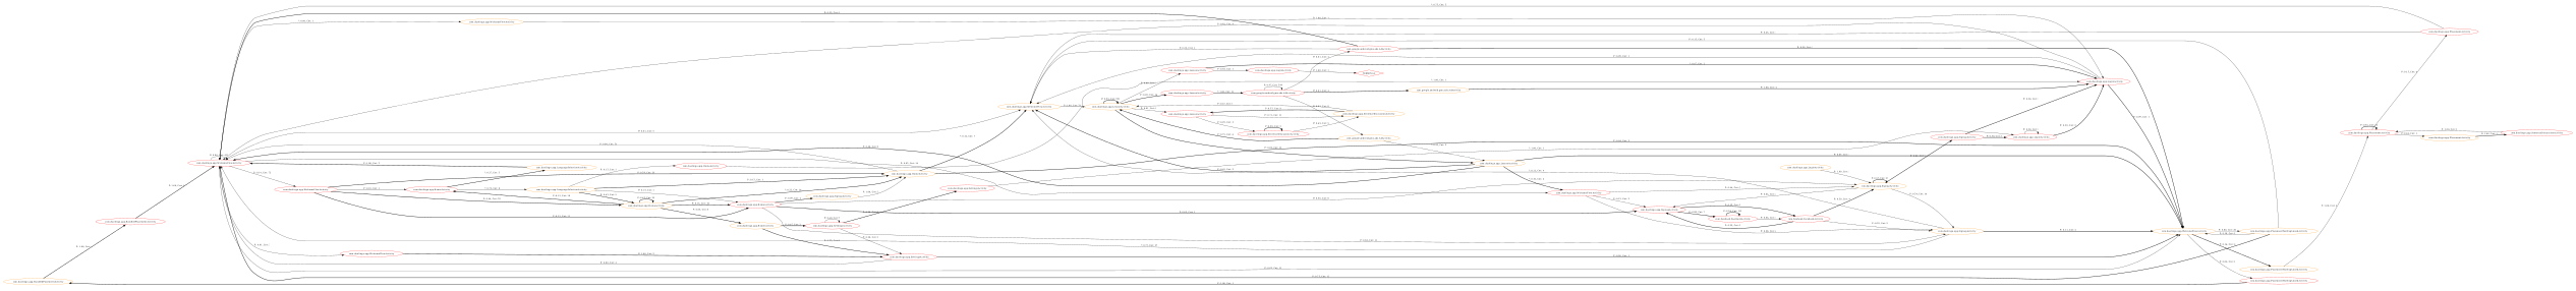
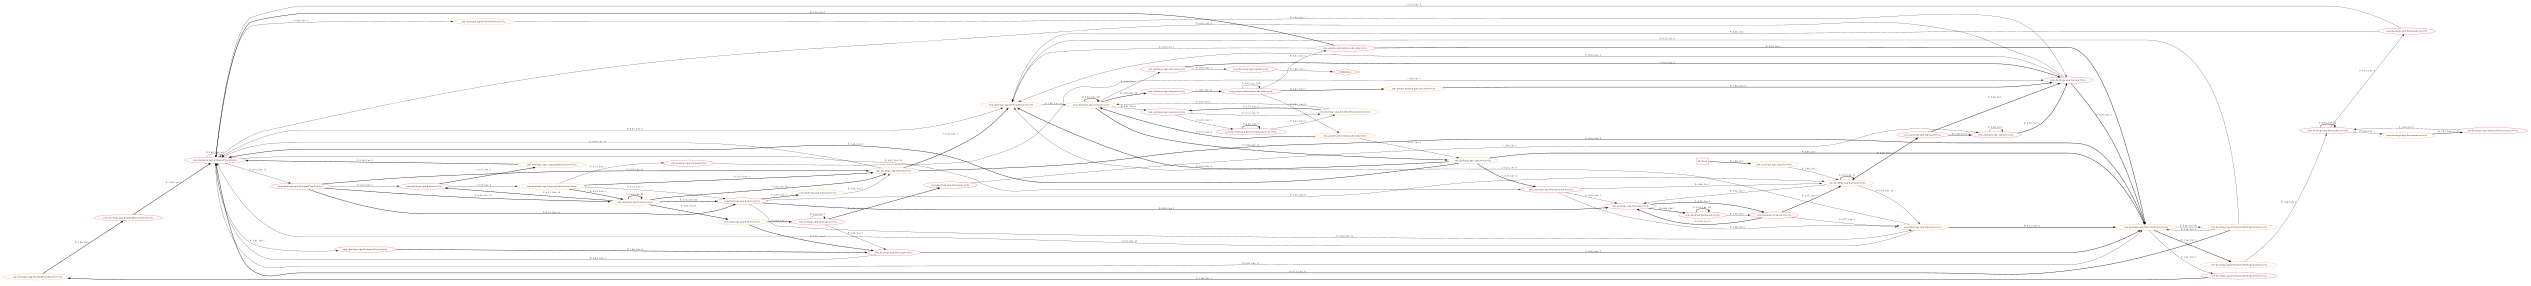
  digraph {
    rankdir=LR
    fontname="PT Serif"
    node [color=red fontname="PT Serif"]
    edge [style=solid fontname="PT Serif"]
    n1 [label="com.duolingo.app.BundledPlacementActivity" color=darkorange]
    n2 [label="com.duolingo.app.BundledPlacementActivity"]
    n3 [label="com.duolingo.app.WelcomeFlowActivity"]
    n4 [label="com.duolingo.app.HomeActivity"]
    n5 [label="com.duolingo.app.LoginActivity"]
    n6 [label="com.duolingo.app.HomeActivity"]
    n7 [label="com.duolingo.app.LanguageSelectionActivity" color=darkorange]
    n8 [label="com.duolingo.app.LanguageSelectionActivity" color=darkorange]
    n9 [label="com.duolingo.app.HomeActivity" color=darkorange]
    n10 [label="com.duolingo.app.SettingsActivity"]
    n11 [label="com.duolingo.app.SettingsActivity"]
    n12 [label="com.duolingo.app.HomeActivity" color=darkorange]
    n13 [label="com.duolingo.app.WelcomeFlowActivity" color=darkorange]
    n14 [label="com.duolingo.app.WelcomeFlowActivity" color=darkorange]
    n15 [label="com.duolingo.app.HomeActivity"]
    n16 [label="com.duolingo.app.SignupActivity" color=darkorange]
    n17 [label="com.duolingo.app.SignupActivity"]
    n18 [label="com.duolingo.app.SignupActivity" color=darkorange]
    n19 [label="com.duolingo.app.SignupActivity" color=darkorange]
    n20 [label="com.duolingo.app.HomeActivity" color=darkorange]
    n21 [label="com.duolingo.app.LessonActivity"]
    n22 [label="com.google.android.gms.ads.AdActivity"]
    n23 [label="com.duolingo.app.LessonActivity"]
    n24 [label="com.duolingo.app.LoginActivity"]
    n25 [label="com.duolingo.app.LessonActivity"]
    n26 [label="com.duolingo.app.SentenceDiscussionActivity" color=darkorange]
    n27 [label="com.duolingo.app.SentenceDiscussionActivity"]
    n28 [label="com.duolingo.app.LessonActivity" color=darkorange]
    n29 [label="com.duolingo.app.WelcomeFlowActivity"]
    n30 [label="com.duolingo.app.LessonActivity" color=darkorange]
    n31 [label="com.duolingo.app.LoginActivity" color=darkorange]
    n32 [label=TERMINAL shape=diamond]
    n33 [label="com.duolingo.app.LoginActivity"]
    n34 [label="com.duolingo.app.PlacementActivity" color=darkorange]
    n35 [label="com.duolingo.app.SentenceDiscussionActivity"]
    n36 [label="com.duolingo.app.PlacementActivity"]
    n37 [label="com.duolingo.app.PlacementActivity"]
    n38 [label="com.duolingo.app.PlacementTestExplainedActivity"]
    n39 [label="com.duolingo.app.PlacementTestExplainedActivity" color=darkorange]
    n40 [label="com.duolingo.app.PlacementTestExplainedActivity" color=darkorange]
    n41 [label="com.duolingo.app.SettingsActivity"]
    n42 [label="com.duolingo.app.SignupActivity"]
    n43 [label="com.facebook.FacebookActivity"]
    n44 [label="com.facebook.FacebookActivity"]
    n45 [label="com.duolingo.app.WelcomeFlowActivity" color=darkorange]
    n46 [label="com.duolingo.app.WelcomeFlowActivity"]
    n47 [label="com.duolingo.app.WelcomeFlowActivity"]
    n48 [label="com.google.android.gms.ads.AdActivity" color=darkorange]
    n49 [label="com.google.android.gms.ads.AdActivity" color=darkorange]
    n50 [label="com.google.android.gms.ads.AdActivity"]
+   n51 [label=INITIAL shape=box]
    n1 -> n2 [label="P: 1.00, Cnt: 1" style=bold]
    n2 -> n3 [label="P: 1.00, Cnt: 1" style=bold]
    n3 -> n3 [label="P: 0.80, Cnt: 419"]
    n3 -> n13 [label="P: 0.01, Cnt: 5"]
    n3 -> n14 [label="P: 0.02, Cnt: 12"]
    n3 -> n29 [label="P: 0.03, Cnt: 14"]
    n3 -> n45 [label="P: 0.00, Cnt: 1"]
    n3 -> n46 [label="P: 0.01, Cnt: 3"]
    n3 -> n47 [label="P: 0.14, Cnt: 72"]
    n4 -> n5 [label="P: 1.00, Cnt: 1"]
    n5 -> n3 [label="P: 0.82, Cnt: 9"]
    n5 -> n13 [label="P: 0.09, Cnt: 1"]
    n5 -> n14 [label="P: 0.09, Cnt: 1" style=bold]
    n6 -> n7 [label="P: 0.27, Cnt: 3" style=bold]
    n6 -> n8 [label="P: 0.73, Cnt: 8"]
    n7 -> n3 [label="P: 1.00, Cnt: 3" style=bold]
    n8 -> n4 [label="P: 0.13, Cnt: 1"]
    n8 -> n12 [label="P: 0.13, Cnt: 1" style=bold]
    n8 -> n15 [label="P: 0.13, Cnt: 1"]
    n8 -> n20 [label="P: 0.63, Cnt: 5" style=bold]
    n9 -> n10 [label="P: 0.33, Cnt: 1" style=bold]
    n9 -> n11 [label="P: 0.67, Cnt: 2" style=bold]
    n10 -> n3 [label="P: 0.80, Cnt: 4"]
    n10 -> n14 [label="P: 0.20, Cnt: 1" style=bold]
    n11 -> n10 [label="P: 0.20, Cnt: 1"]
    n11 -> n11 [label="P: 0.60, Cnt: 3"]
    n11 -> n41 [label="P: 0.20, Cnt: 1" style=bold]
    n12 -> n3 [label="P: 0.80, Cnt: 36"]
    n12 -> n13 [label="P: 0.16, Cnt: 7" style=bold]
    n12 -> n14 [label="P: 0.04, Cnt: 2" style=bold]
    n13 -> n30 [label="P: 1.00, Cnt: 31"]
    n14 -> n38 [label="P: 0.04, Cnt: 1"]
    n14 -> n39 [label="P: 0.16, Cnt: 4" style=bold]
    n14 -> n40 [label="P: 0.80, Cnt: 20"]
    n15 -> n16 [label="P: 0.09, Cnt: 2" style=bold]
    n15 -> n17 [label="P: 0.05, Cnt: 1" style=bold]
    n15 -> n18 [label="P: 0.50, Cnt: 11"]
    n15 -> n19 [label="P: 0.36, Cnt: 8"]
    n16 -> n12 [label="P: 1.00, Cnt: 2"]
    n17 -> n43 [label="P: 0.88, Cnt: 7" style=bold]
    n17 -> n44 [label="P: 0.13, Cnt: 1" style=bold]
    n18 -> n3 [label="P: 0.77, Cnt: 27"]
    n18 -> n13 [label="P: 0.11, Cnt: 4"]
    n18 -> n14 [label="P: 0.11, Cnt: 4" style=bold]
    n19 -> n17 [label="P: 0.04, Cnt: 2"]
    n19 -> n18 [label="P: 0.34, Cnt: 16"]
    n19 -> n19 [label="P: 0.57, Cnt: 27" style=bold]
    n19 -> n42 [label="P: 0.04, Cnt: 2" style=bold]
    n20 -> n6 [label="P: 0.15, Cnt: 10" style=bold]
    n20 -> n9 [label="P: 0.05, Cnt: 3" style=bold]
    n20 -> n12 [label="P: 0.22, Cnt: 14" style=bold]
    n20 -> n15 [label="P: 0.15, Cnt: 10" style=bold]
    n20 -> n20 [label="P: 0.43, Cnt: 28" style=bold]
    n21 -> n22 [label="P: 1.00, Cnt: 16" style=bold]
    n22 -> n22 [label="P: 0.97, Cnt: 599"]
    n22 -> n48 [label="P: 0.01, Cnt: 4" style=bold]
    n22 -> n49 [label="P: 0.01, Cnt: 8"]
    n22 -> n50 [label="P: 0.01, Cnt: 4"]
    n23 -> n5 [label="P: 0.67, Cnt: 2" style=bold]
    n23 -> n24 [label="P: 0.33, Cnt: 1"]
    n24 -> n32 [label="P: 1.00, Cnt: 1"]
    n25 -> n26 [label="P: 0.71, Cnt: 12"]
    n25 -> n27 [label="P: 0.29, Cnt: 5"]
    n26 -> n25 [label="P: 0.53, Cnt: 9" style=bold]
    n26 -> n30 [label="P: 0.47, Cnt: 8"]
    n27 -> n26 [label="P: 0.63, Cnt: 5"]
    n27 -> n27 [label="P: 0.38, Cnt: 3" style=bold]
    n28 -> n3 [label="P: 0.40, Cnt: 8" style=bold]
    n28 -> n13 [label="P: 0.45, Cnt: 9" style=bold]
    n28 -> n14 [label="P: 0.05, Cnt: 1" style=bold]
    n28 -> n29 [label="P: 0.10, Cnt: 2" style=bold]
    n29 -> n17 [label="P: 0.19, Cnt: 3"]
    n29 -> n18 [label="P: 0.38, Cnt: 6"]
    n29 -> n19 [label="P: 0.44, Cnt: 7"]
    n30 -> n21 [label="P: 0.03, Cnt: 16" style=bold]
    n30 -> n23 [label="P: 0.00, Cnt: 3"]
    n30 -> n25 [label="P: 0.01, Cnt: 8"]
    n30 -> n28 [label="P: 0.03, Cnt: 18" style=bold]
    n30 -> n30 [label="P: 0.93, Cnt: 592" style=bold]
    n31 -> n19 [label="P: 1.00, Cnt: 1"]
    n33 -> n5 [label="P: 0.50, Cnt: 2" style=bold]
    n33 -> n33 [label="P: 0.50, Cnt: 2"]
    n34 -> n35 [label="P: 1.00, Cnt: 1" style=bold]
    n35 -> n37 [label="P: 1.00, Cnt: 1"]
    n36 -> n3 [label="P: 0.75, Cnt: 3"]
    n36 -> n13 [label="P: 0.25, Cnt: 1"]
    n37 -> n34 [label="P: 0.04, Cnt: 1"]
    n37 -> n36 [label="P: 0.15, Cnt: 4"]
    n37 -> n37 [label="P: 0.81, Cnt: 22" style=bold]
    n38 -> n1 [label="P: 1.00, Cnt: 1" style=bold]
    n39 -> n37 [label="P: 1.00, Cnt: 4"]
    n40 -> n3 [label="P: 0.75, Cnt: 15" style=bold]
    n40 -> n13 [label="P: 0.15, Cnt: 3"]
    n40 -> n14 [label="P: 0.10, Cnt: 2"]
    n41 -> n33 [label="P: 1.00, Cnt: 1"]
    n42 -> n5 [label="P: 0.50, Cnt: 1" style=bold]
    n42 -> n33 [label="P: 0.50, Cnt: 1" style=bold]
    n43 -> n43 [label="P: 0.94, Cnt: 109" style=bold]
    n43 -> n44 [label="P: 0.06, Cnt: 7"]
    n44 -> n17 [label="P: 0.25, Cnt: 2" style=bold]
    n44 -> n18 [label="P: 0.25, Cnt: 2"]
    n44 -> n19 [label="P: 0.50, Cnt: 4" style=bold]
    n45 -> n5 [label="P: 1.00, Cnt: 1"]
    n46 -> n10 [label="P: 1.00, Cnt: 3" style=bold]
    n47 -> n6 [label="P: 0.01, Cnt: 1"]
    n47 -> n12 [label="P: 0.39, Cnt: 28" style=bold]
    n47 -> n15 [label="P: 0.15, Cnt: 11" style=bold]
    n47 -> n20 [label="P: 0.44, Cnt: 32" style=bold]
    n48 -> n5 [label="P: 1.00, Cnt: 4" style=bold]
    n49 -> n28 [label="P: 0.25, Cnt: 2"]
    n49 -> n30 [label="P: 0.75, Cnt: 6" style=bold]
    n50 -> n3 [label="P: 0.25, Cnt: 1" style=bold]
    n50 -> n13 [label="P: 0.25, Cnt: 1"]
    n50 -> n14 [label="P: 0.50, Cnt: 2" style=bold]
+   n51 -> n31 [label="P: 1.00, Cnt: 1" style=bold]
  }
